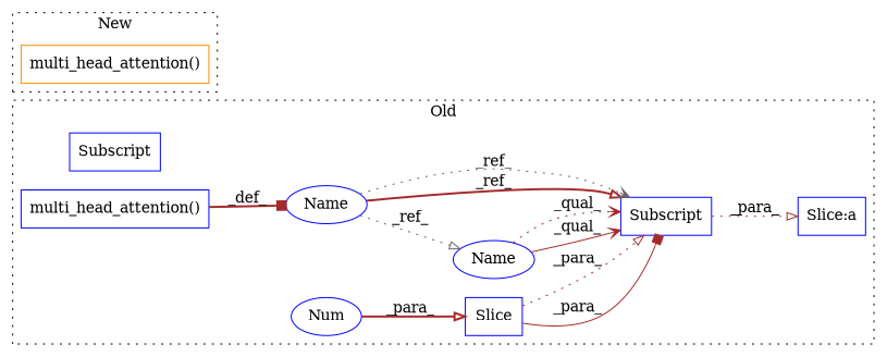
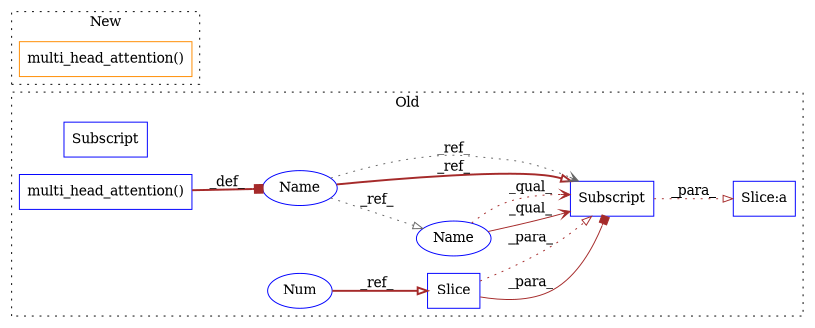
  digraph {
    rankdir=LR
    node [a=63 color=blue l="16,0" s="6817,0" shape=box]
    edge [arrowhead=onormal color=brown style=dotted]
    n1 [label=Subscript]
    n2 [a=82 l=3 label="Slice:a" s=6814]
    n3 [a=80 l=2 label=Slice s=6830]
    n4 [a=87 l=12 label=Name s=6223 shape=ellipse]
    n5 [a=75 l="26,223" label="multi_head_attention()" s="6238,6292"]
    n6 [a=76 l=1 label=Num s=6830 shape=ellipse]
    n7 [a=87 l=12 label=Name s=6817 shape=ellipse]
    n8 [label=Subscript]
    n9 [a=75 color=darkorange l="26,1" label="multi_head_attention()" s="5088,5174"]
    subgraph cluster_1 {
      label=Old
      style=dotted
      n1
      n2
      n3
      n4
      n5
      n6
      n7
      n8
    }
    subgraph cluster_2 {
      label=New
      style=dotted
      n9
    }
    n3 -> n8 [arrowhead=box label=_para_ style=solid]
    n3 -> n8 [label=_para_]
    n4 -> n7 [color=gray40 label=_ref_]
    n4 -> n8 [label=_ref_ style=bold]
    n4 -> n8 [arrowhead=vee color=gray40 label=_ref_]
    n5 -> n4 [arrowhead=box label=_def_ style=bold]
-   n6 -> n3 [label=_para_ style=bold]
+   n6 -> n3 [label=_ref_ style=bold]
    n7 -> n8 [arrowhead=vee label=_qual_ style=solid]
    n7 -> n8 [arrowhead=vee label=_qual_]
    n8 -> n2 [label=_para_]
  }
